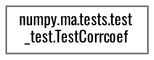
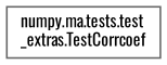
  digraph {
    rankdir=LR
    fontname=Oswald
-   n1 [color=grey40 fillcolor=white fontname=Oswald fontsize=10 height=0.2 label="numpy.ma.tests.test\l_test.TestCorrcoef" shape=box style=filled width=0.4]
+   n1 [color=grey40 fillcolor=white fontname=Oswald fontsize=10 height=0.2 label="numpy.ma.tests.test\l_extras.TestCorrcoef" shape=box style=filled width=0.4]
  }
